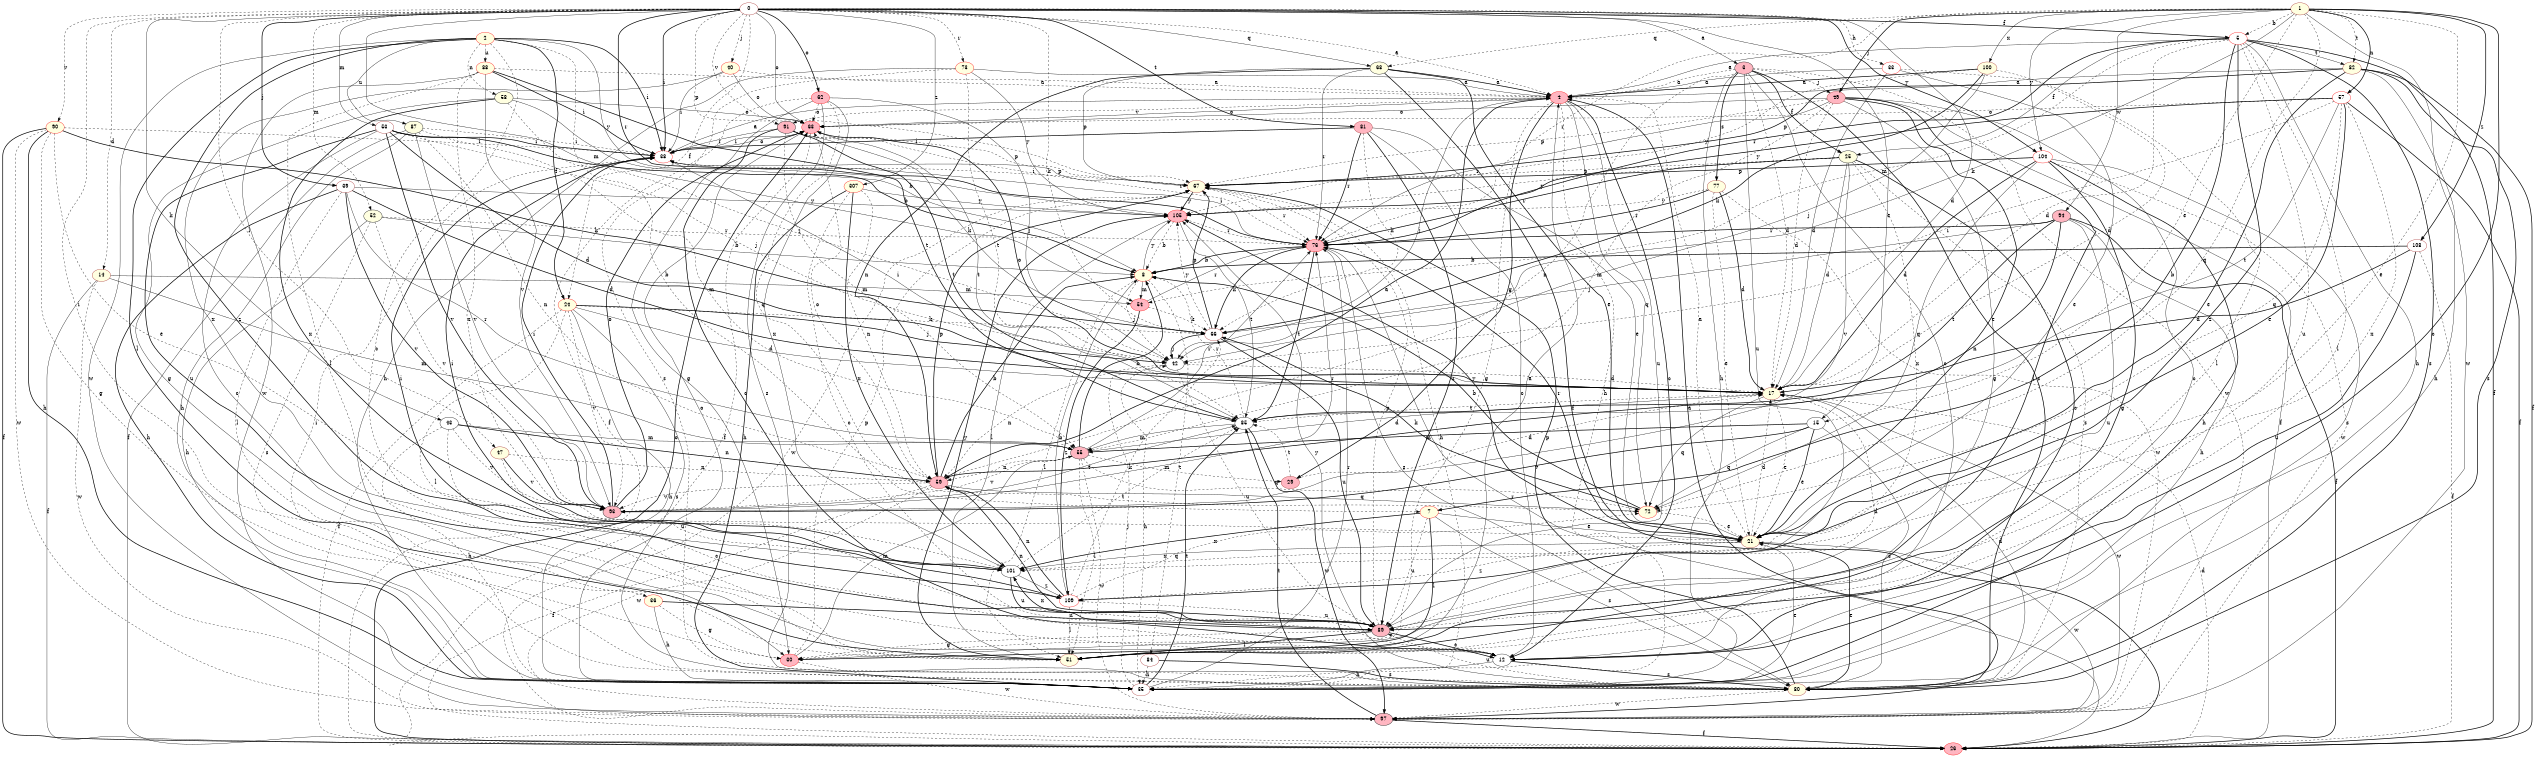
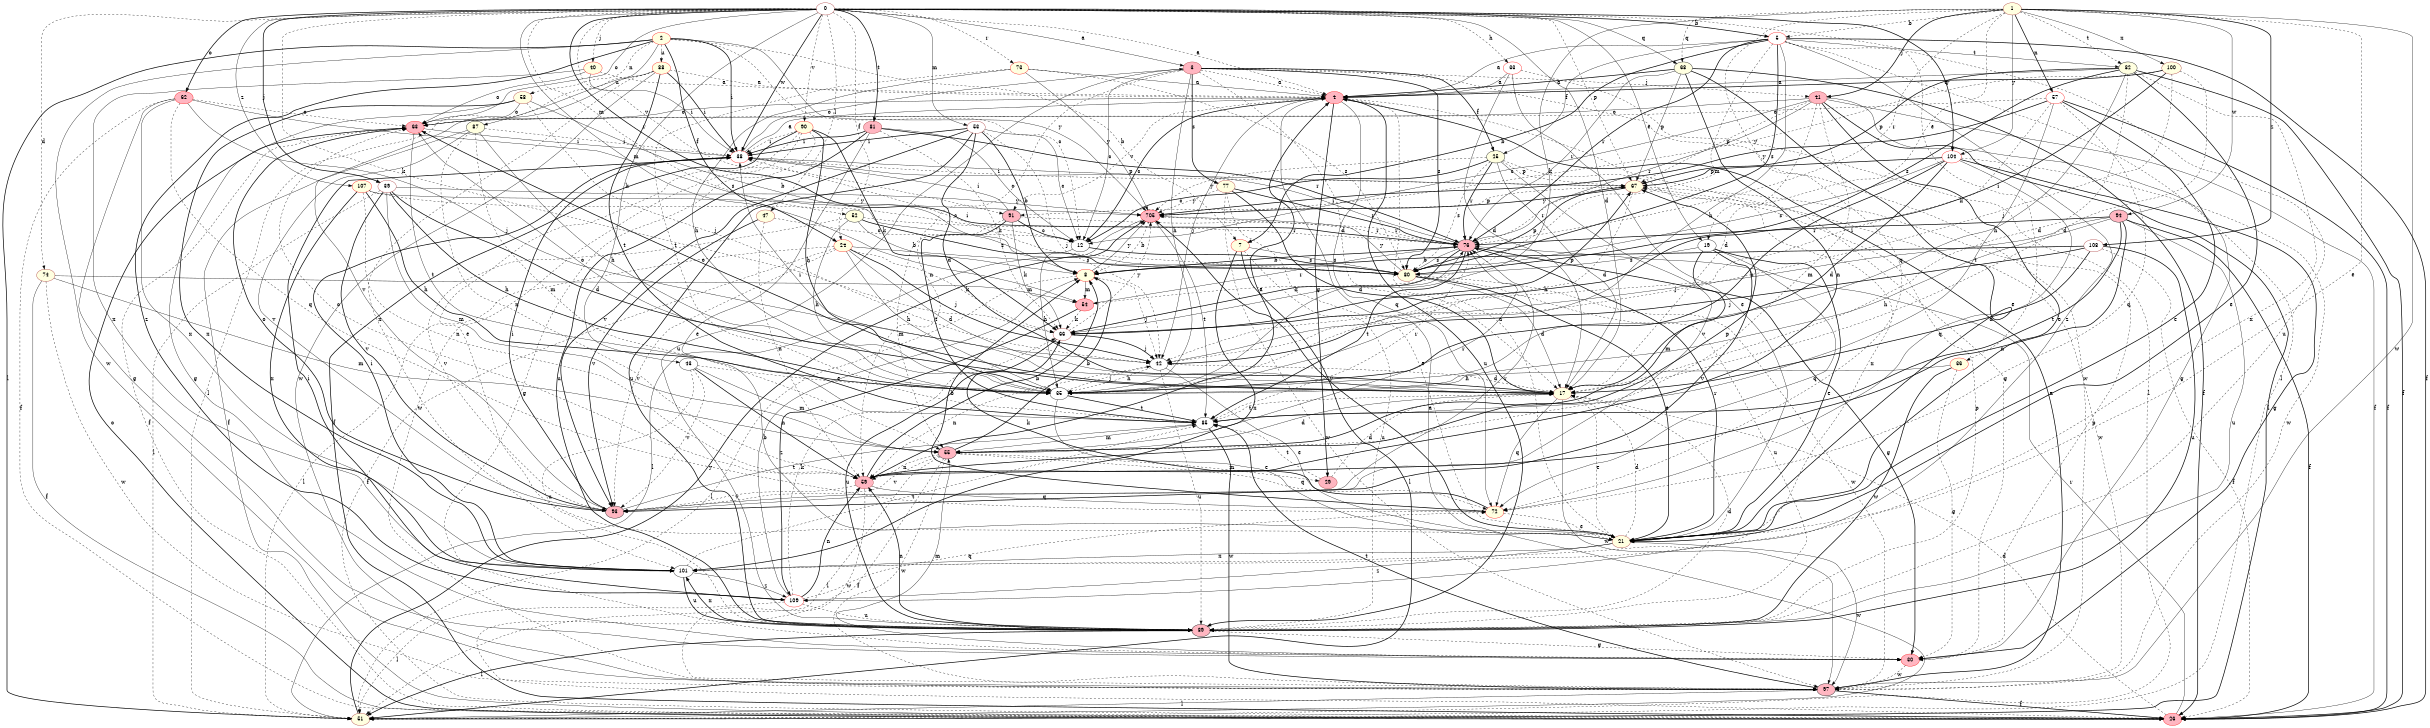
  strict digraph {
    node [color=red fillcolor=lightyellow style=filled]
    edge [style=dashed]
    0 [color=brown fillcolor=white]
-   3 [color=black fillcolor=lightpink]
+   3 [color=brown fillcolor=lightpink]
    4 [fillcolor=lightpink]
    5 [fillcolor=white]
-   14 [color=brown]
+   14 [color=brown label=74]
    17 [color=brown]
-   19 [color=black fillcolor=white label=15]
+   19 [color=black fillcolor=white]
    24
    33 [fillcolor=white]
    36
    38 [fillcolor=white]
    39 [color=brown fillcolor=white]
    40
    43 [color=black fillcolor=white]
    n15 [color=brown fillcolor=white label=66]
    47 [color=brown]
    52 [color=black]
    53 [color=brown fillcolor=white]
    54 [fillcolor=lightpink]
    62 [fillcolor=lightpink]
    63 [fillcolor=lightpink]
    67 [color=brown]
    68 [color=black]
    73
-   76 [fillcolor=lightpink]
+   76 [color=black fillcolor=lightpink]
    81 [color=brown fillcolor=lightpink]
    90
    91 [color=black fillcolor=lightpink]
    104 [fillcolor=white]
-   107 [label=307]
+   107
    12 [color=black fillcolor=white]
-   41 [color=brown fillcolor=lightpink label=49]
+   41 [color=brown fillcolor=lightpink]
    97 [color=black fillcolor=lightpink]
    25 [color=black]
-   35 [color=brown fillcolor=white]
+   35 [color=black fillcolor=white]
    59 [color=brown fillcolor=lightpink]
    77 [color=brown]
    80 [color=brown]
    89 [color=black fillcolor=lightpink]
    72
    29 [color=brown fillcolor=lightpink]
    30 [fillcolor=lightpink]
    42 [color=black fillcolor=white]
-   82 [color=brown]
+   82 [color=black]
    7
    51 [color=brown]
    109 [fillcolor=white]
    26 [fillcolor=lightpink]
    55 [color=black fillcolor=lightpink]
    21 [color=brown]
    85 [color=black fillcolor=white]
    93 [color=black fillcolor=lightpink]
-   105 [fillcolor=lightpink]
+   105 [fillcolor=lightpink label=705]
    101 [color=black fillcolor=white]
    8
    1 [color=brown]
    57 [fillcolor=white]
    94 [color=black fillcolor=lightpink]
    100 [color=brown]
    108 [color=brown fillcolor=white]
    2
-   58 [color=black]
+   58 [color=brown]
    87 [color=black]
    88
-   84 [color=brown fillcolor=white]
    0 -> 3 [label=a style=solid]
    0 -> 4 [label=a]
-   0 -> 5 [label=f style=bold]
+   0 -> 5 [label=b style=bold]
    0 -> 14 [label=d]
    0 -> 17 [label=d style=solid]
    0 -> 19 [label=e style=solid]
    0 -> 24 [label=f]
    0 -> 33 [label=h]
    0 -> 36 [label=i]
-   0 -> 38 [label=i style=bold]
+   0 -> 38 [label=w style=bold]
    0 -> 39 [label=j style=bold]
    0 -> 40 [label=j]
    0 -> 43 [label=k style=solid]
    0 -> n15 [label=k]
    0 -> 47 [label=l]
    0 -> 52 [label=m]
    0 -> 53 [label=m style=solid]
    0 -> 54 [label=m style=solid]
    0 -> 62 [label=o style=bold]
    0 -> 63 [label=o style=solid]
    0 -> 67 [label=p]
    0 -> 68 [label=q style=solid]
    0 -> 73 [label=r]
    0 -> 76 [label=r style=bold]
    0 -> 81 [label=t style=bold]
    0 -> 90 [label=v]
    0 -> 91 [label=v]
    0 -> 104 [label=y style=bold]
    0 -> 107 [label=z style=solid]
    3 -> 4 [label=a]
    3 -> 17 [label=d]
    3 -> 12 [label=c style=solid]
    3 -> 41 [label=j]
    3 -> 97 [label=w]
    3 -> 25 [label=f style=bold]
    3 -> 35 [label=h style=solid]
    3 -> 59 [label=n]
    3 -> 77 [label=s style=bold]
    3 -> 80 [label=s style=bold]
    3 -> 89 [label=u style=solid]
    4 -> 63 [label=o style=solid]
    4 -> 91 [label=v]
    4 -> 12 [label=c style=bold]
-   4 -> 35 [label=h]
-   4 -> 89 [label=u style=solid]
+   4 -> 89 [label=u style=bold]
    4 -> 72 [label=q style=solid]
    4 -> 29 [label=g style=bold]
    4 -> 30 [label=g]
    4 -> 42 [label=j style=solid]
    5 -> 4 [label=a style=solid]
    5 -> 54 [label=m]
    5 -> 76 [label=r style=bold]
    5 -> 25 [label=f style=solid]
    5 -> 35 [label=h style=solid]
    5 -> 80 [label=s style=bold]
    5 -> 89 [label=u]
    5 -> 82 [label=t style=solid]
    5 -> 7 [label=b style=bold]
    5 -> 51 [label=l]
-   5 -> 109 [label=z style=bold]
+   5 -> 109 [label=z style=solid]
    5 -> 26 [label=f style=bold]
    14 -> 54 [label=m style=solid]
    14 -> 97 [label=w]
    14 -> 26 [label=f style=solid]
    14 -> 55 [label=m style=solid]
    17 -> 38 [label=i style=solid]
    17 -> 63 [label=o style=bold]
    17 -> 97 [label=w style=solid]
    17 -> 72 [label=q style=solid]
    17 -> 21 [label=e]
    17 -> 85 [label=t]
    19 -> 80 [label=s style=solid]
    19 -> 72 [label=q style=solid]
    19 -> 55 [label=m style=bold]
    19 -> 21 [label=e style=bold]
    19 -> 93 [label=v style=bold]
    24 -> 17 [label=d style=solid]
    24 -> n15 [label=k]
    24 -> 35 [label=h style=solid]
    24 -> 80 [label=s style=solid]
    24 -> 42 [label=j style=bold]
    24 -> 51 [label=l]
    24 -> 26 [label=f]
    24 -> 93 [label=v]
    33 -> 4 [label=a style=solid]
    33 -> 17 [label=d style=solid]
    33 -> 51 [label=l]
    33 -> 21 [label=e style=solid]
    36 -> 35 [label=h style=solid]
-   36 -> 89 [label=u style=bold]
+   36 -> 89 [label=w style=bold]
    36 -> 30 [label=g]
    38 -> 4 [label=a style=solid]
-   38 -> 63 [label=o style=solid]
+   38 -> 3 [label=o style=solid]
    38 -> 67 [label=p style=solid]
    39 -> 17 [label=d style=bold]
    39 -> 35 [label=h style=bold]
    39 -> 51 [label=l]
-   39 -> 55 [label=r style=solid]
+   39 -> 55 [label=m style=solid]
    39 -> 93 [label=v style=bold]
    39 -> 105 [label=y style=solid]
    40 -> 4 [label=a]
    40 -> 38 [label=i style=solid]
    40 -> 63 [label=o style=solid]
    40 -> 101 [label=x style=solid]
-   43 -> 35 [label=h]
+   43 -> 35 [label=e]
    43 -> 59 [label=n style=bold]
    43 -> 89 [label=u]
    43 -> 55 [label=m style=solid]
    43 -> 93 [label=v]
    n15 -> 67 [label=p style=bold]
    n15 -> 89 [label=u style=bold]
    n15 -> 42 [label=j style=bold]
    n15 -> 105 [label=y]
    47 -> 12 [label=c]
    47 -> 59 [label=n]
    47 -> 93 [label=v style=bold]
    52 -> 76 [label=r]
    52 -> 35 [label=h style=solid]
-   52 -> 80 [label=s]
+   52 -> 80 [label=s style=bold]
    52 -> 93 [label=v]
    52 -> 8 [label=b style=solid]
    53 -> 17 [label=d style=bold]
    53 -> 38 [label=i style=bold]
    53 -> 12 [label=c style=solid]
    53 -> 89 [label=u style=bold]
    53 -> 42 [label=j]
    53 -> 93 [label=v style=bold]
    53 -> 8 [label=b style=bold]
    54 -> n15 [label=k]
    54 -> 76 [label=r style=solid]
    54 -> 109 [label=z style=bold]
    62 -> 63 [label=o]
    62 -> 80 [label=s style=solid]
    62 -> 72 [label=q]
    62 -> 30 [label=g style=solid]
    62 -> 42 [label=j style=solid]
    62 -> 26 [label=f]
    62 -> 101 [label=x style=solid]
    63 -> 38 [label=i style=solid]
    63 -> 26 [label=f]
    63 -> 85 [label=t style=solid]
    67 -> 38 [label=i]
    67 -> 76 [label=r]
    67 -> 97 [label=w]
    67 -> 35 [label=h]
    67 -> 105 [label=y style=bold]
    68 -> 4 [label=a style=bold]
    68 -> 67 [label=p style=solid]
    68 -> 76 [label=r style=solid]
    68 -> 59 [label=n style=bold]
    68 -> 26 [label=f style=bold]
    68 -> 21 [label=e style=bold]
    73 -> 4 [label=a style=solid]
    73 -> 35 [label=h style=solid]
    73 -> 80 [label=s]
    73 -> 85 [label=t]
    73 -> 105 [label=y style=solid]
    76 -> 38 [label=i style=solid]
    76 -> n15 [label=k style=bold]
    76 -> 80 [label=s style=solid]
+   76 -> 30 [label=g style=bold]
    76 -> 85 [label=t style=bold]
    76 -> 8 [label=b style=bold]
    81 -> 38 [label=i style=bold]
    81 -> n15 [label=k]
    81 -> 76 [label=r style=bold]
    81 -> 12 [label=c style=solid]
    81 -> 89 [label=u style=bold]
    81 -> 21 [label=e style=solid]
    90 -> 38 [label=i]
    90 -> n15 [label=k style=bold]
    90 -> 97 [label=w]
    90 -> 35 [label=h style=bold]
    90 -> 30 [label=g]
    90 -> 26 [label=f style=bold]
    90 -> 21 [label=e]
    91 -> 38 [label=i style=solid]
    91 -> n15 [label=k style=solid]
-   91 -> 67 [label=p]
+   67 -> 91 [label=p]
    91 -> 76 [label=r]
    91 -> 12 [label=c style=bold]
    91 -> 55 [label=m]
    91 -> 85 [label=t style=bold]
    104 -> 17 [label=d style=bold]
    104 -> 67 [label=p style=bold]
    104 -> 97 [label=w]
    104 -> 35 [label=h style=bold]
    104 -> 80 [label=s style=solid]
    104 -> 72 [label=q style=solid]
    104 -> 30 [label=g style=bold]
    107 -> 12 [label=c]
    107 -> 35 [label=h style=bold]
    107 -> 59 [label=n]
    107 -> 105 [label=y style=solid]
    107 -> 101 [label=x style=bold]
    12 -> 35 [label=h style=solid]
    12 -> 80 [label=s style=bold]
    41 -> 17 [label=d]
    41 -> 63 [label=o style=solid]
    41 -> 67 [label=p]
    41 -> 76 [label=r style=solid]
    41 -> 12 [label=c style=solid]
    41 -> 30 [label=g style=solid]
    41 -> 51 [label=l style=bold]
    41 -> 26 [label=f style=solid]
    41 -> 55 [label=m]
    41 -> 21 [label=e style=bold]
    97 -> 4 [label=a style=bold]
+   97 -> 51 [label=l style=solid]
    97 -> 26 [label=f style=bold]
    97 -> 85 [label=t style=bold]
    25 -> 17 [label=d style=solid]
    25 -> 67 [label=p]
    25 -> 76 [label=r style=bold]
    25 -> 12 [label=c style=bold]
    25 -> 80 [label=s]
    25 -> 93 [label=v style=solid]
    25 -> 105 [label=y]
    25 -> 101 [label=x]
    35 -> 63 [label=o style=solid]
    35 -> 76 [label=r style=solid]
    35 -> 42 [label=j]
    35 -> 21 [label=e style=solid]
    35 -> 85 [label=t style=bold]
    59 -> 4 [label=a style=bold]
    59 -> 63 [label=o]
    59 -> 67 [label=p style=bold]
    59 -> 97 [label=w]
    59 -> 72 [label=q style=solid]
    59 -> 93 [label=v]
    59 -> 8 [label=b style=bold]
    77 -> 17 [label=d style=bold]
    77 -> 76 [label=r style=bold]
    77 -> 97 [label=w]
    77 -> 21 [label=e]
    77 -> 105 [label=y]
    80 -> 17 [label=d style=solid]
    80 -> 38 [label=i]
    80 -> 67 [label=p style=bold]
    80 -> 97 [label=w]
    80 -> 89 [label=u]
    80 -> 21 [label=e style=bold]
    80 -> 105 [label=y style=solid]
    89 -> 17 [label=d]
    89 -> 67 [label=p]
-   89 -> 12 [label=c style=bold]
    89 -> 59 [label=n style=bold]
    89 -> 30 [label=g]
    89 -> 51 [label=l style=bold]
    89 -> 101 [label=x style=bold]
    72 -> n15 [label=k style=bold]
    72 -> 21 [label=e]
    72 -> 8 [label=b style=bold]
    29 -> 17 [label=d]
    29 -> 85 [label=t]
    30 -> 67 [label=p]
    30 -> 97 [label=w]
    30 -> 55 [label=m style=solid]
    42 -> 17 [label=d]
    42 -> 35 [label=h]
    42 -> 59 [label=n]
    42 -> 89 [label=u]
    82 -> 4 [label=a style=solid]
-   5 -> 17 [label=d]
+   82 -> 17 [label=d]
    82 -> 67 [label=p style=bold]
    82 -> 35 [label=h style=solid]
    82 -> 80 [label=s style=bold]
    82 -> 26 [label=f style=bold]
    82 -> 21 [label=e style=bold]
    7 -> 80 [label=s style=solid]
    7 -> 89 [label=u]
    7 -> 51 [label=l style=bold]
-   7 -> 21 [label=e style=solid]
+   42 -> 21 [label=e style=solid]
    7 -> 101 [label=x style=bold]
    51 -> 4 [label=a style=solid]
    51 -> 105 [label=y style=bold]
    109 -> 38 [label=i style=bold]
    109 -> n15 [label=k]
    109 -> 59 [label=n style=bold]
    109 -> 89 [label=u]
    109 -> 72 [label=q]
    109 -> 51 [label=l]
    109 -> 8 [label=b style=solid]
    26 -> 17 [label=d]
    26 -> 63 [label=o style=bold]
    26 -> 76 [label=r style=solid]
    55 -> 17 [label=d style=solid]
    55 -> 76 [label=r style=solid]
    55 -> 97 [label=w]
    55 -> 59 [label=n]
    55 -> 72 [label=q]
    55 -> 29 [label=m]
    55 -> 51 [label=l]
-   59 -> 26 [label=f]
+   55 -> 26 [label=f]
    55 -> 93 [label=v]
    55 -> 8 [label=b style=bold]
    21 -> 4 [label=a]
    21 -> 17 [label=d]
    21 -> 76 [label=r style=bold]
    21 -> 97 [label=w style=solid]
-   21 -> 109 [label=z]
+   21 -> 109 [label=z style=solid]
    21 -> 105 [label=y style=bold]
    21 -> 101 [label=x style=solid]
-   85 -> 8 [label=r]
+   85 -> 76 [label=r]
    85 -> 97 [label=w style=bold]
    85 -> 55 [label=m style=solid]
    93 -> 38 [label=i style=bold]
    93 -> 63 [label=o style=bold]
    93 -> 76 [label=r style=solid]
    93 -> 85 [label=t style=solid]
    105 -> 76 [label=r]
    105 -> 51 [label=l style=solid]
    105 -> 85 [label=t style=solid]
    105 -> 8 [label=b]
    101 -> 38 [label=i style=bold]
    101 -> 89 [label=u style=bold]
    101 -> 109 [label=z style=solid]
    101 -> 85 [label=t]
    8 -> 54 [label=m style=solid]
    8 -> 42 [label=j]
    8 -> 51 [label=l]
    8 -> 105 [label=y style=solid]
-   8 -> 84 [label=t]
    1 -> 5 [label=b]
    1 -> 19 [label=e]
    1 -> n15 [label=k style=solid]
    1 -> 68 [label=q]
    1 -> 76 [label=r]
    1 -> 104 [label=y style=solid]
-   1 -> 12 [label=c style=bold]
    1 -> 41 [label=j style=bold]
    1 -> 97 [label=w style=solid]
    1 -> 72 [label=q]
    1 -> 82 [label=t]
    1 -> 21 [label=e]
    1 -> 57 [label=n style=bold]
    1 -> 94 [label=w style=solid]
    1 -> 100 [label=x style=solid]
    1 -> 108 [label=z style=bold]
    57 -> 63 [label=o]
    57 -> 72 [label=q]
    57 -> 42 [label=i]
    57 -> 26 [label=f style=bold]
    57 -> 21 [label=e style=bold]
    57 -> 85 [label=t style=solid]
    57 -> 105 [label=y style=bold]
-   57 -> 101 [label=x]
+   82 -> 101 [label=x]
    94 -> 76 [label=r style=bold]
    94 -> 35 [label=h style=solid]
    94 -> 59 [label=n style=bold]
    94 -> 89 [label=u style=solid]
    94 -> 42 [label=j style=solid]
    94 -> 26 [label=f style=bold]
    94 -> 85 [label=t style=bold]
    100 -> 4 [label=a style=bold]
    100 -> 17 [label=d]
    100 -> n15 [label=k style=bold]
-   100 -> 42 [label=j style=solid]
+   100 -> 42 [label=j]
    100 -> 105 [label=y]
    108 -> 17 [label=d style=bold]
    108 -> 89 [label=u style=bold]
+   108 -> 42 [label=j style=bold]
    108 -> 26 [label=f]
    108 -> 8 [label=b style=bold]
    2 -> 24 [label=f style=bold]
    2 -> 38 [label=i style=bold]
    2 -> 12 [label=c]
    2 -> 97 [label=w style=solid]
    2 -> 7 [label=b]
    2 -> 51 [label=l style=bold]
    2 -> 109 [label=z style=bold]
    2 -> 105 [label=y style=solid]
    2 -> 58 [label=n]
    2 -> 87 [label=u style=solid]
    2 -> 88 [label=u]
    58 -> 63 [label=o style=solid]
    58 -> 30 [label=g style=solid]
    58 -> 42 [label=j]
    58 -> 101 [label=x style=bold]
    58 -> 8 [label=b style=solid]
    87 -> 38 [label=i]
    87 -> 35 [label=h style=solid]
    87 -> 59 [label=n]
    87 -> 26 [label=f style=solid]
    87 -> 55 [label=m]
    87 -> 93 [label=v style=solid]
    88 -> 4 [label=a]
    88 -> 38 [label=i style=bold]
    88 -> 97 [label=w style=solid]
    88 -> 51 [label=l]
    88 -> 85 [label=t style=bold]
    88 -> 93 [label=v style=solid]
    88 -> 101 [label=x]
-   84 -> 35 [label=h]
-   84 -> 80 [label=s style=bold]
  }
